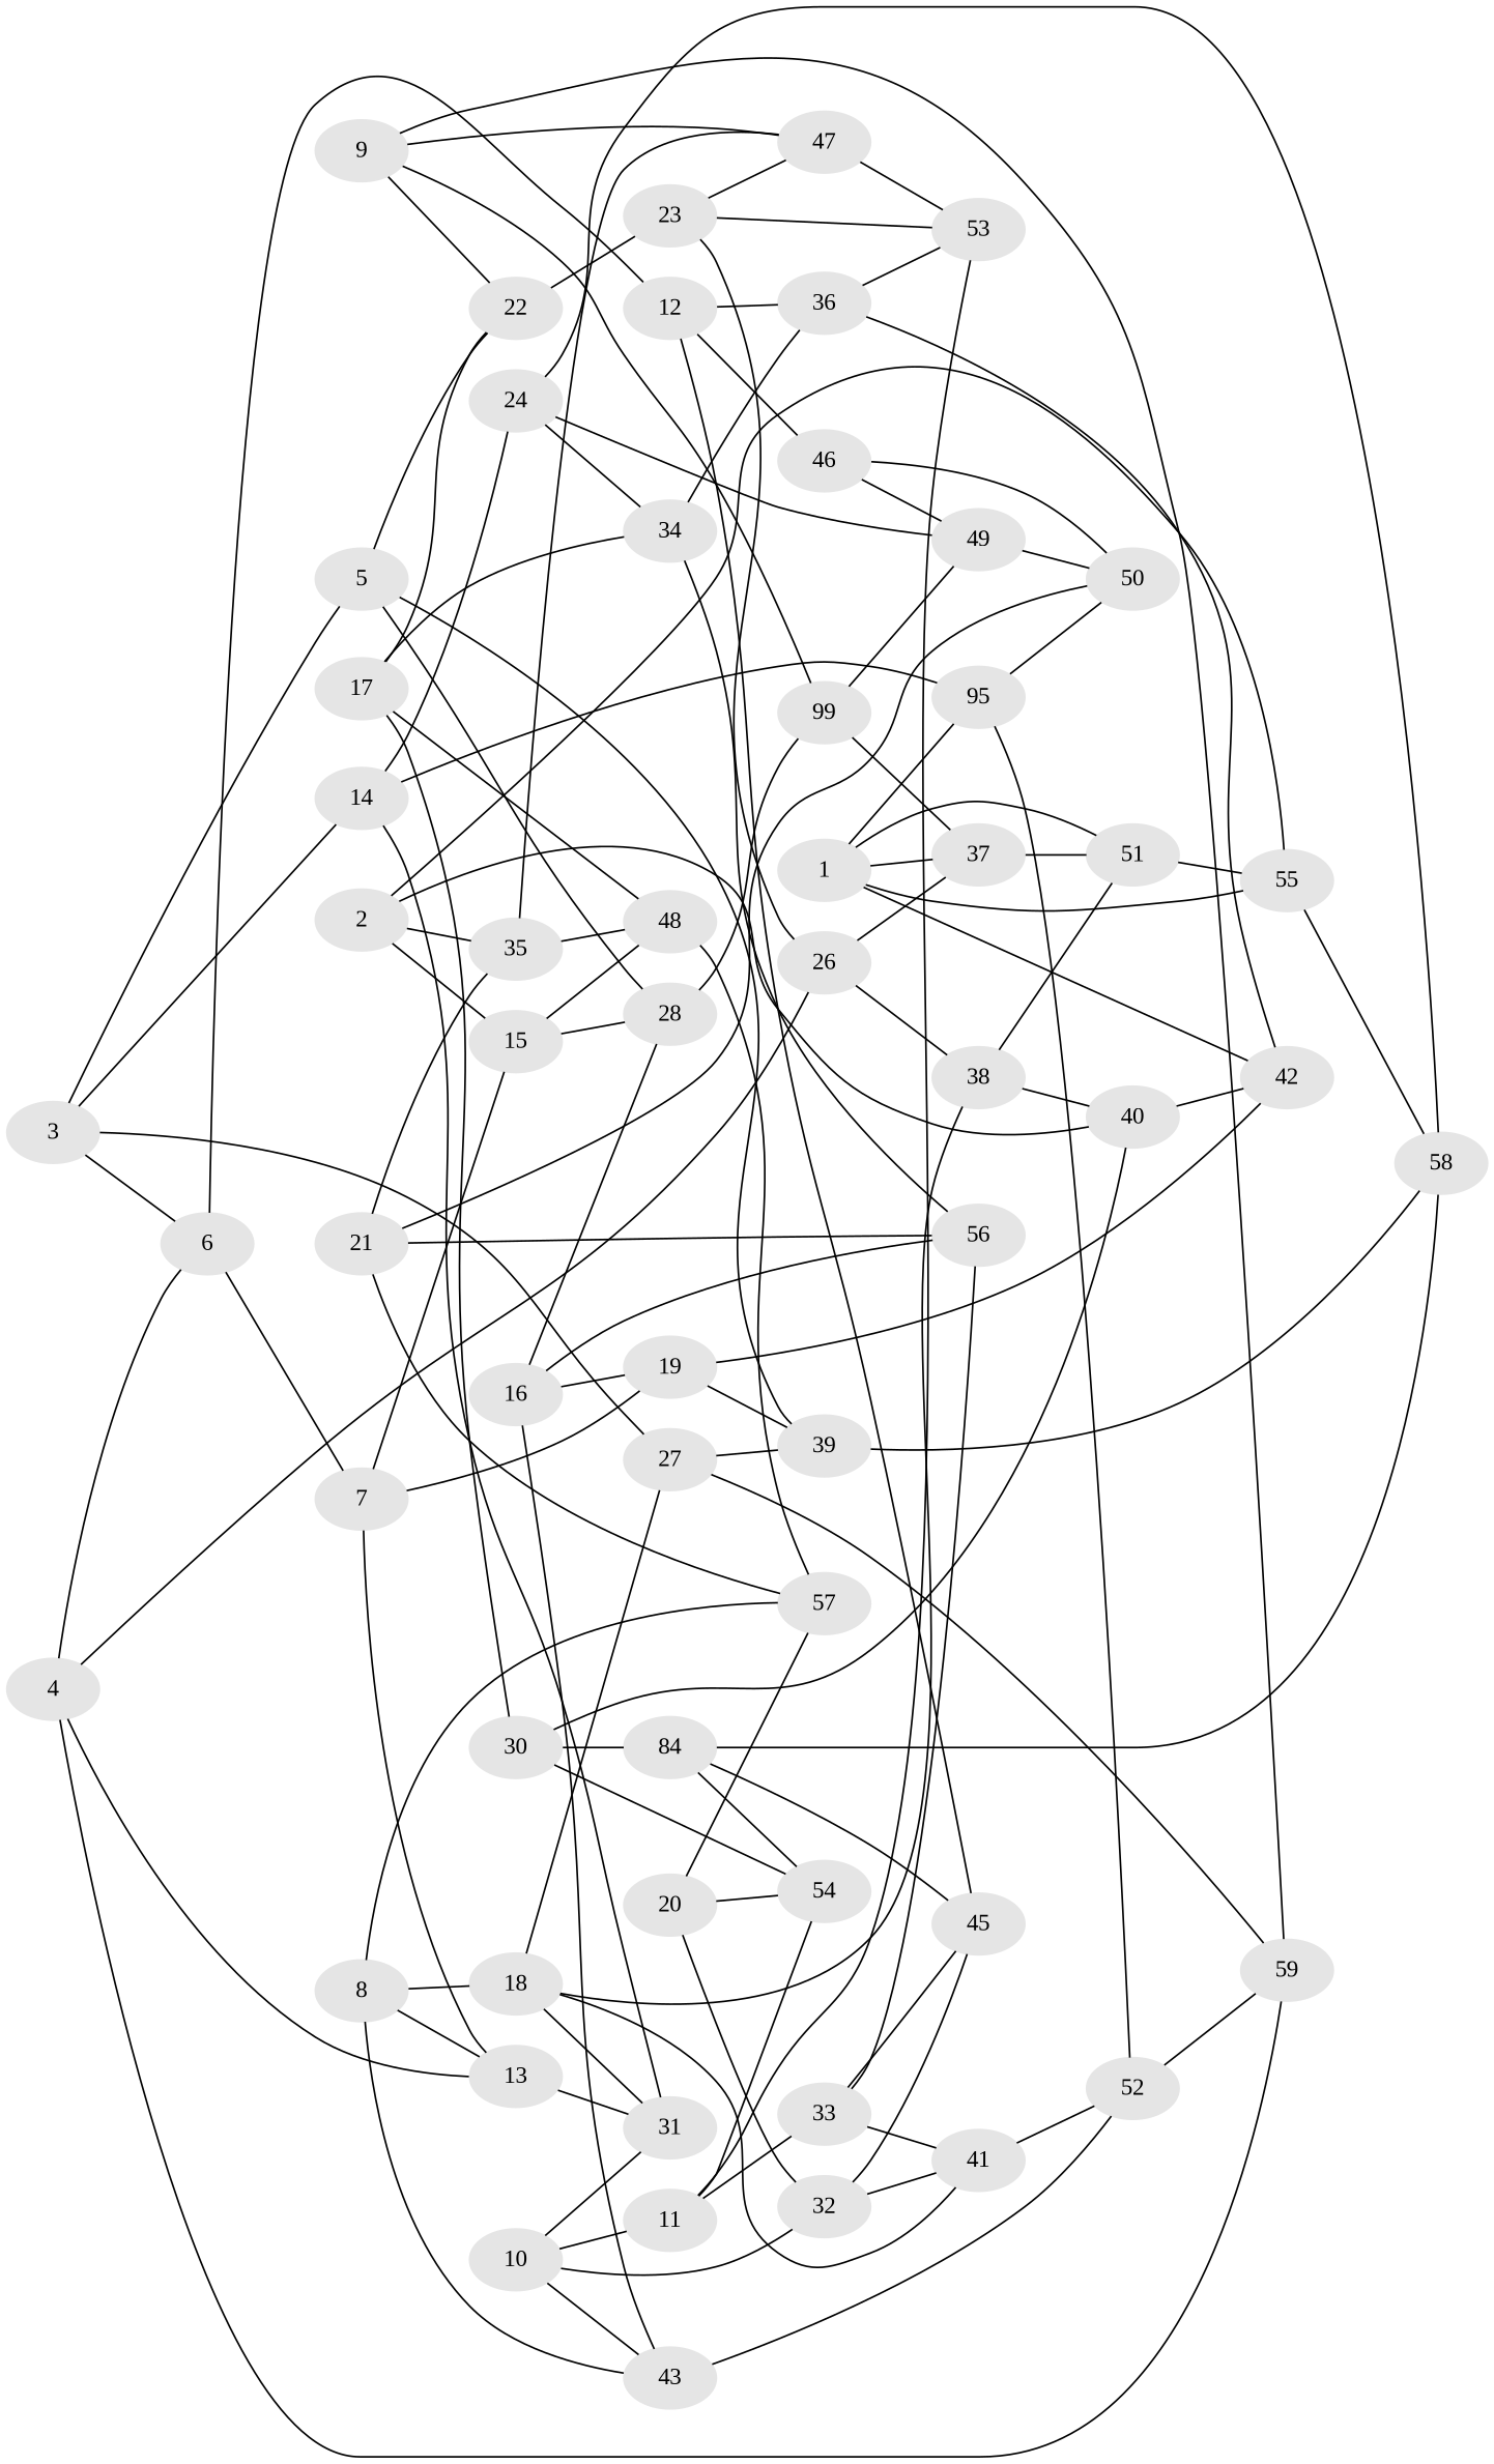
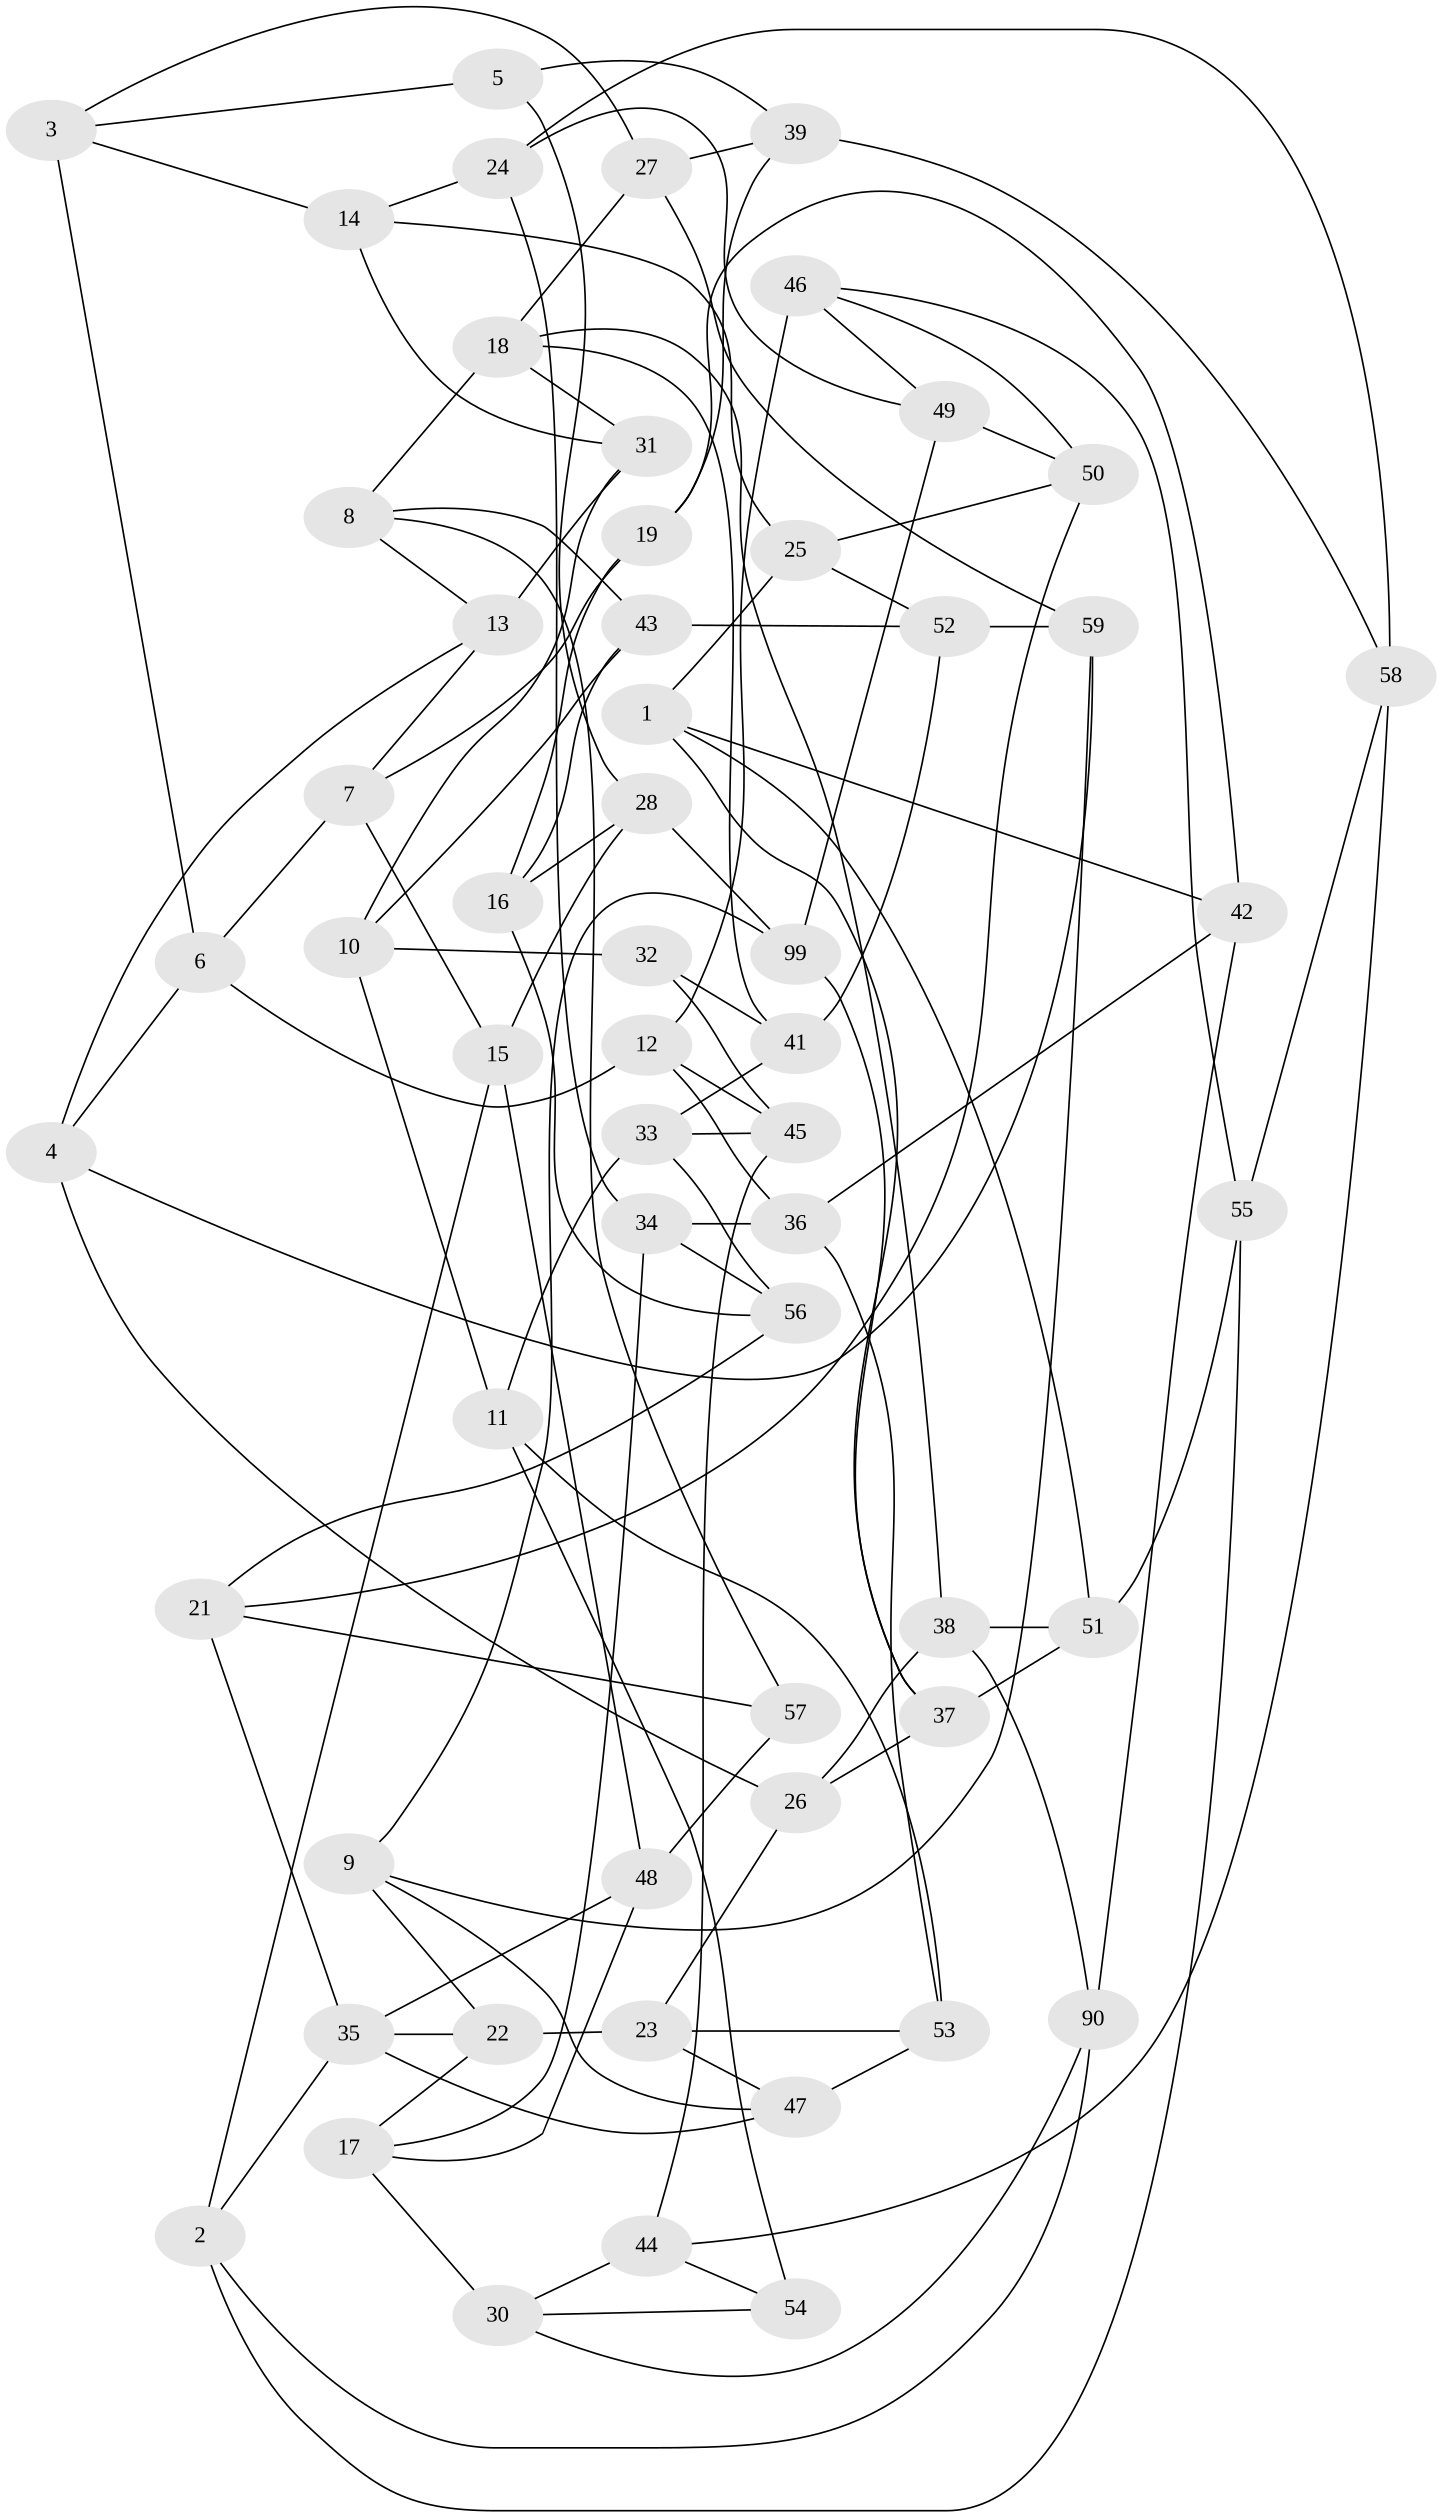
  graph {
    fontname="Liberation Serif"
    rankdir=LR
    node [color=gray90 fontname="Liberation Serif" style=filled]
    edge [fontname="Liberation Serif"]
    1
-   25 [label=95]
+   25
    37
    42
    51
    50
    52
    55
    2
    15
    35
-   40
+   40 [label=90]
    28
    48
    47
    58
    3
    5
    6
    14
    27
    22
    39
    7
    12
    31
    24
    59
    4
    13
    26
    38
    23
    n34 [label=99]
    19
    36
    45
    46
    8
    18
    43
    57
    41
    9
    49
    53
    10
    11
    32
    33
    54
    56
    34
    16
    17
    30
-   44 [label=84]
-   20
+   44
    21
    1 -- 25
    1 -- 37
    1 -- 42
    1 -- 51
    25 -- 50
    25 -- 52
    37 -- 51
    51 -- 55
    52 -- 59
    55 -- 58
    2 -- 55
    2 -- 15
    2 -- 35
    2 -- 40
    15 -- 28
    15 -- 48
    35 -- 48
    35 -- 47
    40 -- 42
    28 -- n34
    48 -- 57
    47 -- 53
    3 -- 5
    3 -- 6
    3 -- 14
    3 -- 27
    5 -- 28
-   5 -- 22
+   35 -- 22
    5 -- 39
    6 -- 7
    6 -- 12
    14 -- 25
    14 -- 31
    14 -- 24
    27 -- 39
    27 -- 59
    22 -- 23
    39 -- 58
    7 -- 15
    7 -- 13
    7 -- 19
    12 -- 36
    12 -- 45
    12 -- 46
    24 -- 58
    24 -- 49
    24 -- 34
    4 -- 6
    4 -- 59
    4 -- 13
    4 -- 26
    13 -- 31
    26 -- 37
    26 -- 38
    38 -- 51
    38 -- 40
    23 -- 47
    23 -- 26
    23 -- 53
    n34 -- 37
    n34 -- 49
    19 -- 42
    19 -- 39
    36 -- 42
    36 -- 53
    46 -- 50
-   1 -- 55
+   46 -- 55
    46 -- 49
    8 -- 13
    8 -- 18
    8 -- 43
    8 -- 57
    18 -- 27
    18 -- 31
    18 -- 38
    18 -- 41
    43 -- 52
    41 -- 52
    9 -- 47
    9 -- 22
    9 -- 59
    9 -- n34
    49 -- 50
    10 -- 31
    10 -- 43
    10 -- 11
    10 -- 32
    11 -- 53
    11 -- 33
    11 -- 54
    32 -- 45
    32 -- 41
    33 -- 45
    33 -- 41
    33 -- 56
    34 -- 36
    34 -- 56
    16 -- 28
    16 -- 19
    16 -- 43
    16 -- 56
    17 -- 48
    17 -- 22
    17 -- 34
    17 -- 30
    30 -- 40
    30 -- 54
    30 -- 44
    44 -- 58
    44 -- 45
    44 -- 54
-   20 -- 57
-   20 -- 32
-   20 -- 54
    21 -- 50
    21 -- 35
    21 -- 57
    21 -- 56
  }
